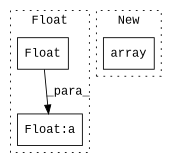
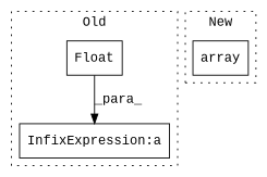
  digraph {
    fontname="Liberation Mono"
    node [a=32 l="6,1" shape=box fontname="Liberation Mono"]
    n1 [label=Float s="2223,2242"]
-   n2 [a=27 l=3 label="Float:a" s=2220]
+   n2 [a=27 l=3 label="InfixExpression:a" s=2220]
    n3 [label=array s="2146,2185"]
    subgraph cluster_1 {
-     label=Float
+     label=Old
      style=dotted
      n1
      n2
    }
    subgraph cluster_2 {
      label=New
      style=dotted
      n3
    }
    n1 -> n2 [label=_para_ fontname="Liberation Mono"]
  }
